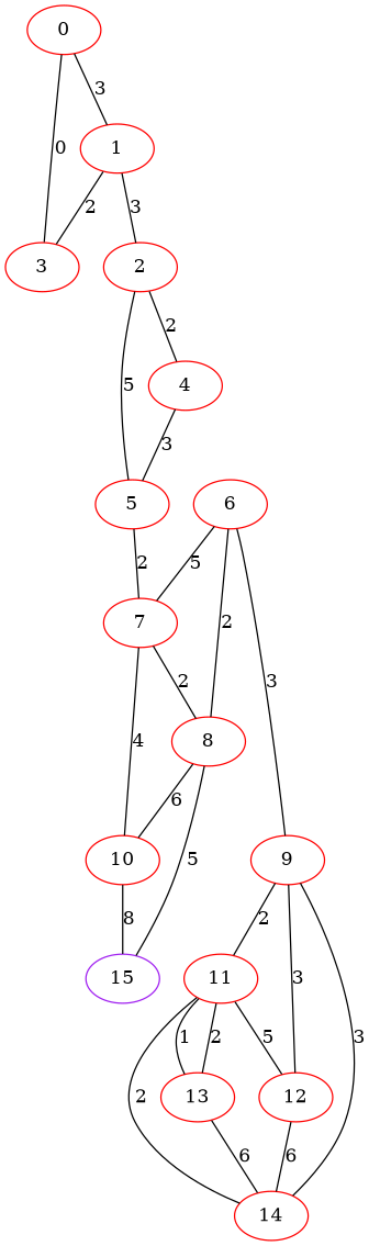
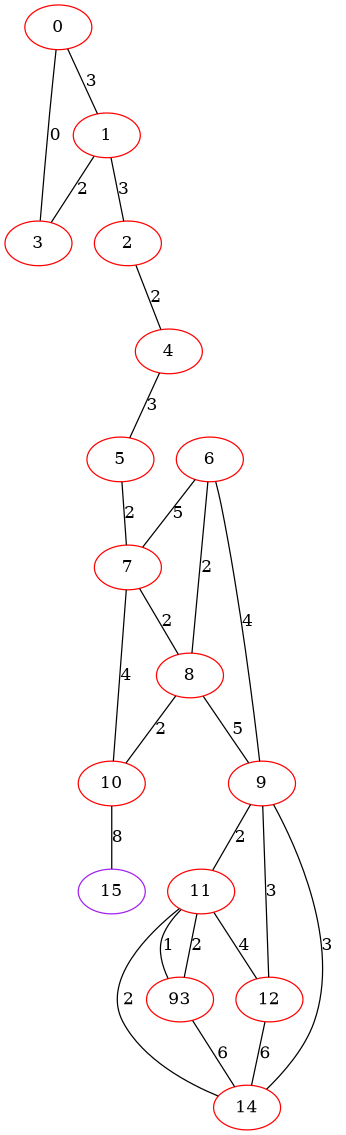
  graph {
    node [color=red weight=1]
    0
    1
    3
    2
    4
    5
    7
    6
    8
    9
    10
    11
    12
    14
    15 [color=purple weight=4]
-   13
+   13 [label=93]
    0 -- 1 [label=3]
    0 -- 3 [label=0]
    1 -- 3 [label=2]
    1 -- 2 [label=3]
    2 -- 4 [label=2]
-   2 -- 5 [label=5]
    4 -- 5 [label=3]
    5 -- 7 [label=2]
    7 -- 8 [label=2]
    7 -- 10 [label=4]
    6 -- 7 [label=5]
    6 -- 8 [label=2]
-   6 -- 9 [label=3]
-   8 -- 15 [label=5]
-   8 -- 10 [label=6]
+   6 -- 9 [label=4]
+   8 -- 9 [label=5]
+   8 -- 10 [label=2]
    9 -- 11 [label=2]
    9 -- 12 [label=3]
    9 -- 14 [label=3]
    10 -- 15 [label=8]
-   11 -- 12 [label=5]
+   11 -- 12 [label=4]
    11 -- 14 [label=2]
    11 -- 13 [label=1]
    11 -- 13 [label=2]
    12 -- 14 [label=6]
    13 -- 14 [label=6]
  }
